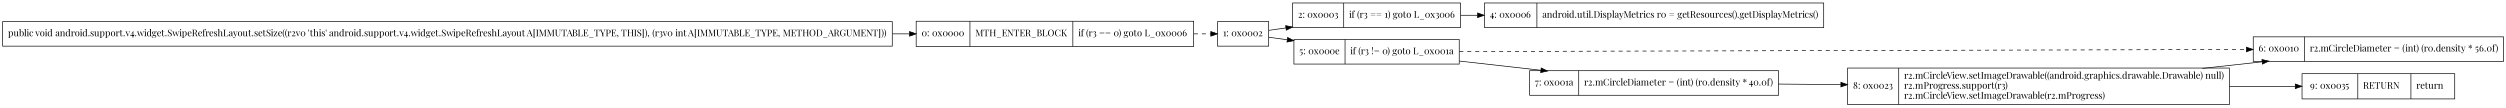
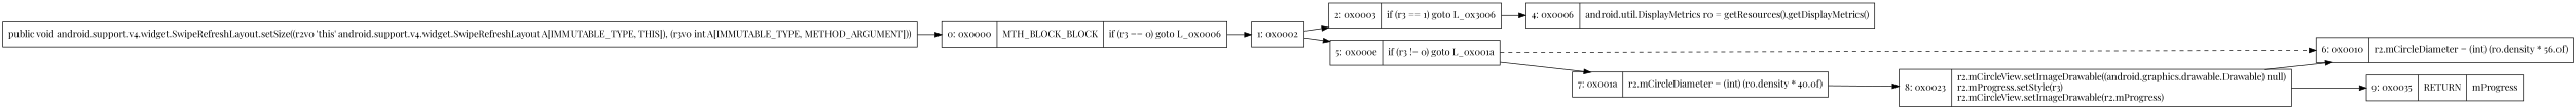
  digraph {
    fontname="Playfair Display"
    rankdir=LR
    node [fontname="Playfair Display" shape=record]
    edge [fontname="Playfair Display"]
-   n1 [label="{0\:\ 0x0000|MTH_ENTER_BLOCK\l|if (r3 == 0) goto L_0x0006\l}"]
+   n1 [label="{0\:\ 0x0000|MTH_BLOCK_BLOCK\l|if (r3 == 0) goto L_0x0006\l}"]
    n2 [label="{1\:\ 0x0002}"]
    n3 [label="{2\:\ 0x0003|if (r3 == 1) goto L_0x3006\l}"]
    n4 [label="{5\:\ 0x000e|if (r3 != 0) goto L_0x001a\l}"]
    n5 [label="{4\:\ 0x0006|android.util.DisplayMetrics r0 = getResources().getDisplayMetrics()\l}"]
    n6 [label="{6\:\ 0x0010|r2.mCircleDiameter = (int) (r0.density * 56.0f)\l}"]
    n7 [label="{7\:\ 0x001a|r2.mCircleDiameter = (int) (r0.density * 40.0f)\l}"]
-   n8 [label="{8\:\ 0x0023|r2.mCircleView.setImageDrawable((android.graphics.drawable.Drawable) null)\lr2.mProgress.support(r3)\lr2.mCircleView.setImageDrawable(r2.mProgress)\l}"]
-   n9 [label="{9\:\ 0x0035|RETURN\l|return\l}"]
+   n8 [label="{8\:\ 0x0023|r2.mCircleView.setImageDrawable((android.graphics.drawable.Drawable) null)\lr2.mProgress.setStyle(r3)\lr2.mCircleView.setImageDrawable(r2.mProgress)\l}"]
+   n9 [label="{9\:\ 0x0035|RETURN\l|mProgress\l}"]
    n10 [label="{public void android.support.v4.widget.SwipeRefreshLayout.setSize((r2v0 'this' android.support.v4.widget.SwipeRefreshLayout A[IMMUTABLE_TYPE, THIS]), (r3v0 int A[IMMUTABLE_TYPE, METHOD_ARGUMENT])) }"]
-   n1 -> n2 [style=dashed]
+   n1 -> n2 [style=solid]
    n2 -> n3
    n2 -> n4
    n3 -> n5
    n4 -> n6 [style=dashed]
    n4 -> n7
    n7 -> n8
    n8 -> n6
    n8 -> n9
    n10 -> n1
  }
